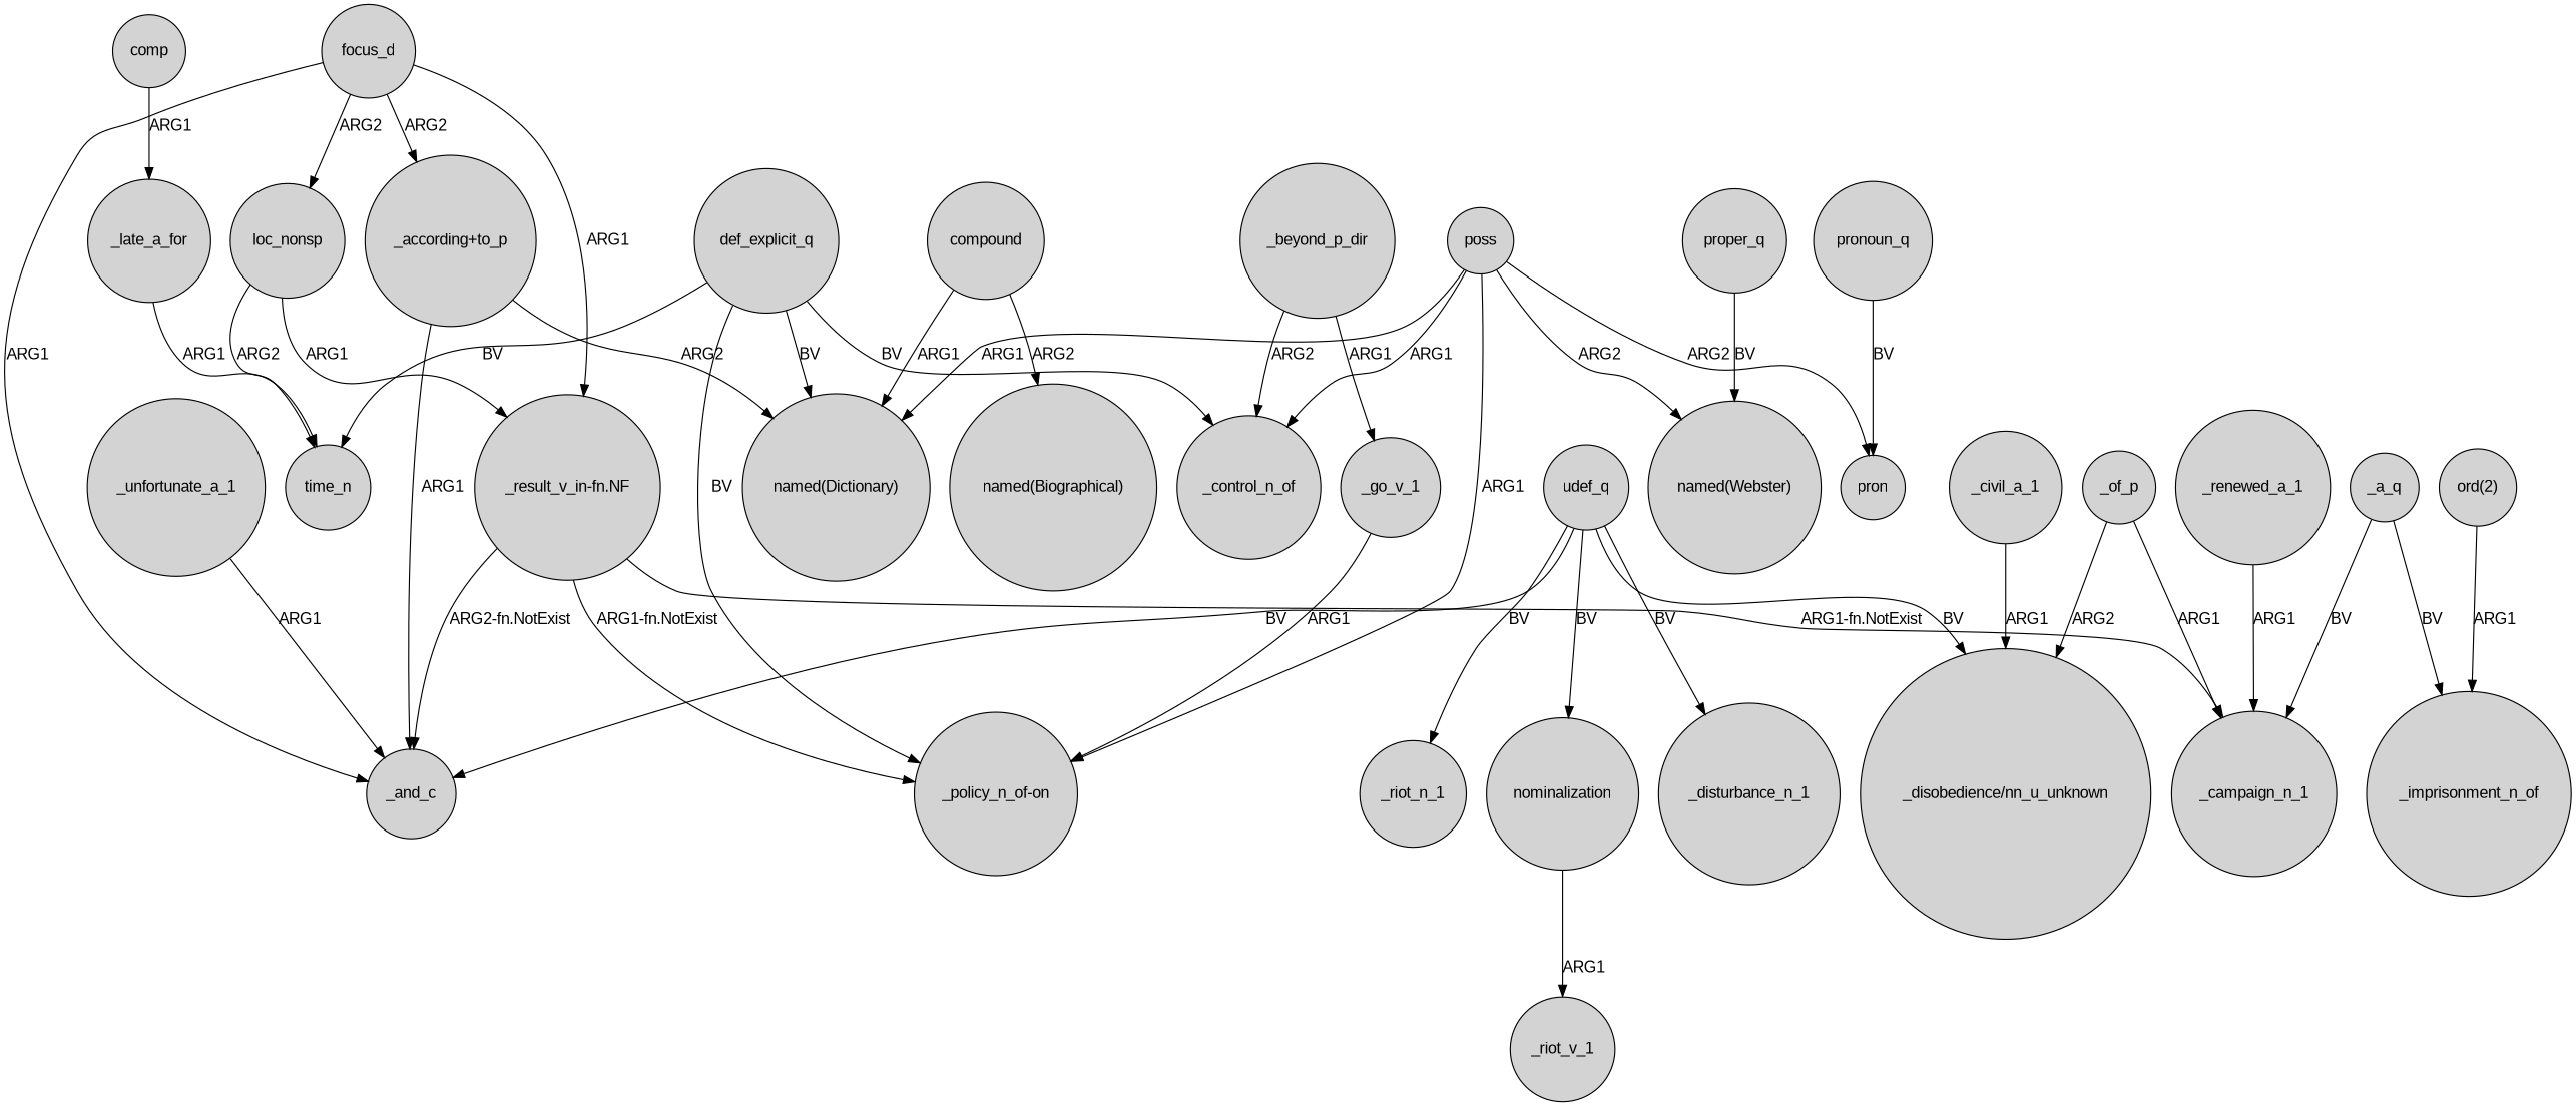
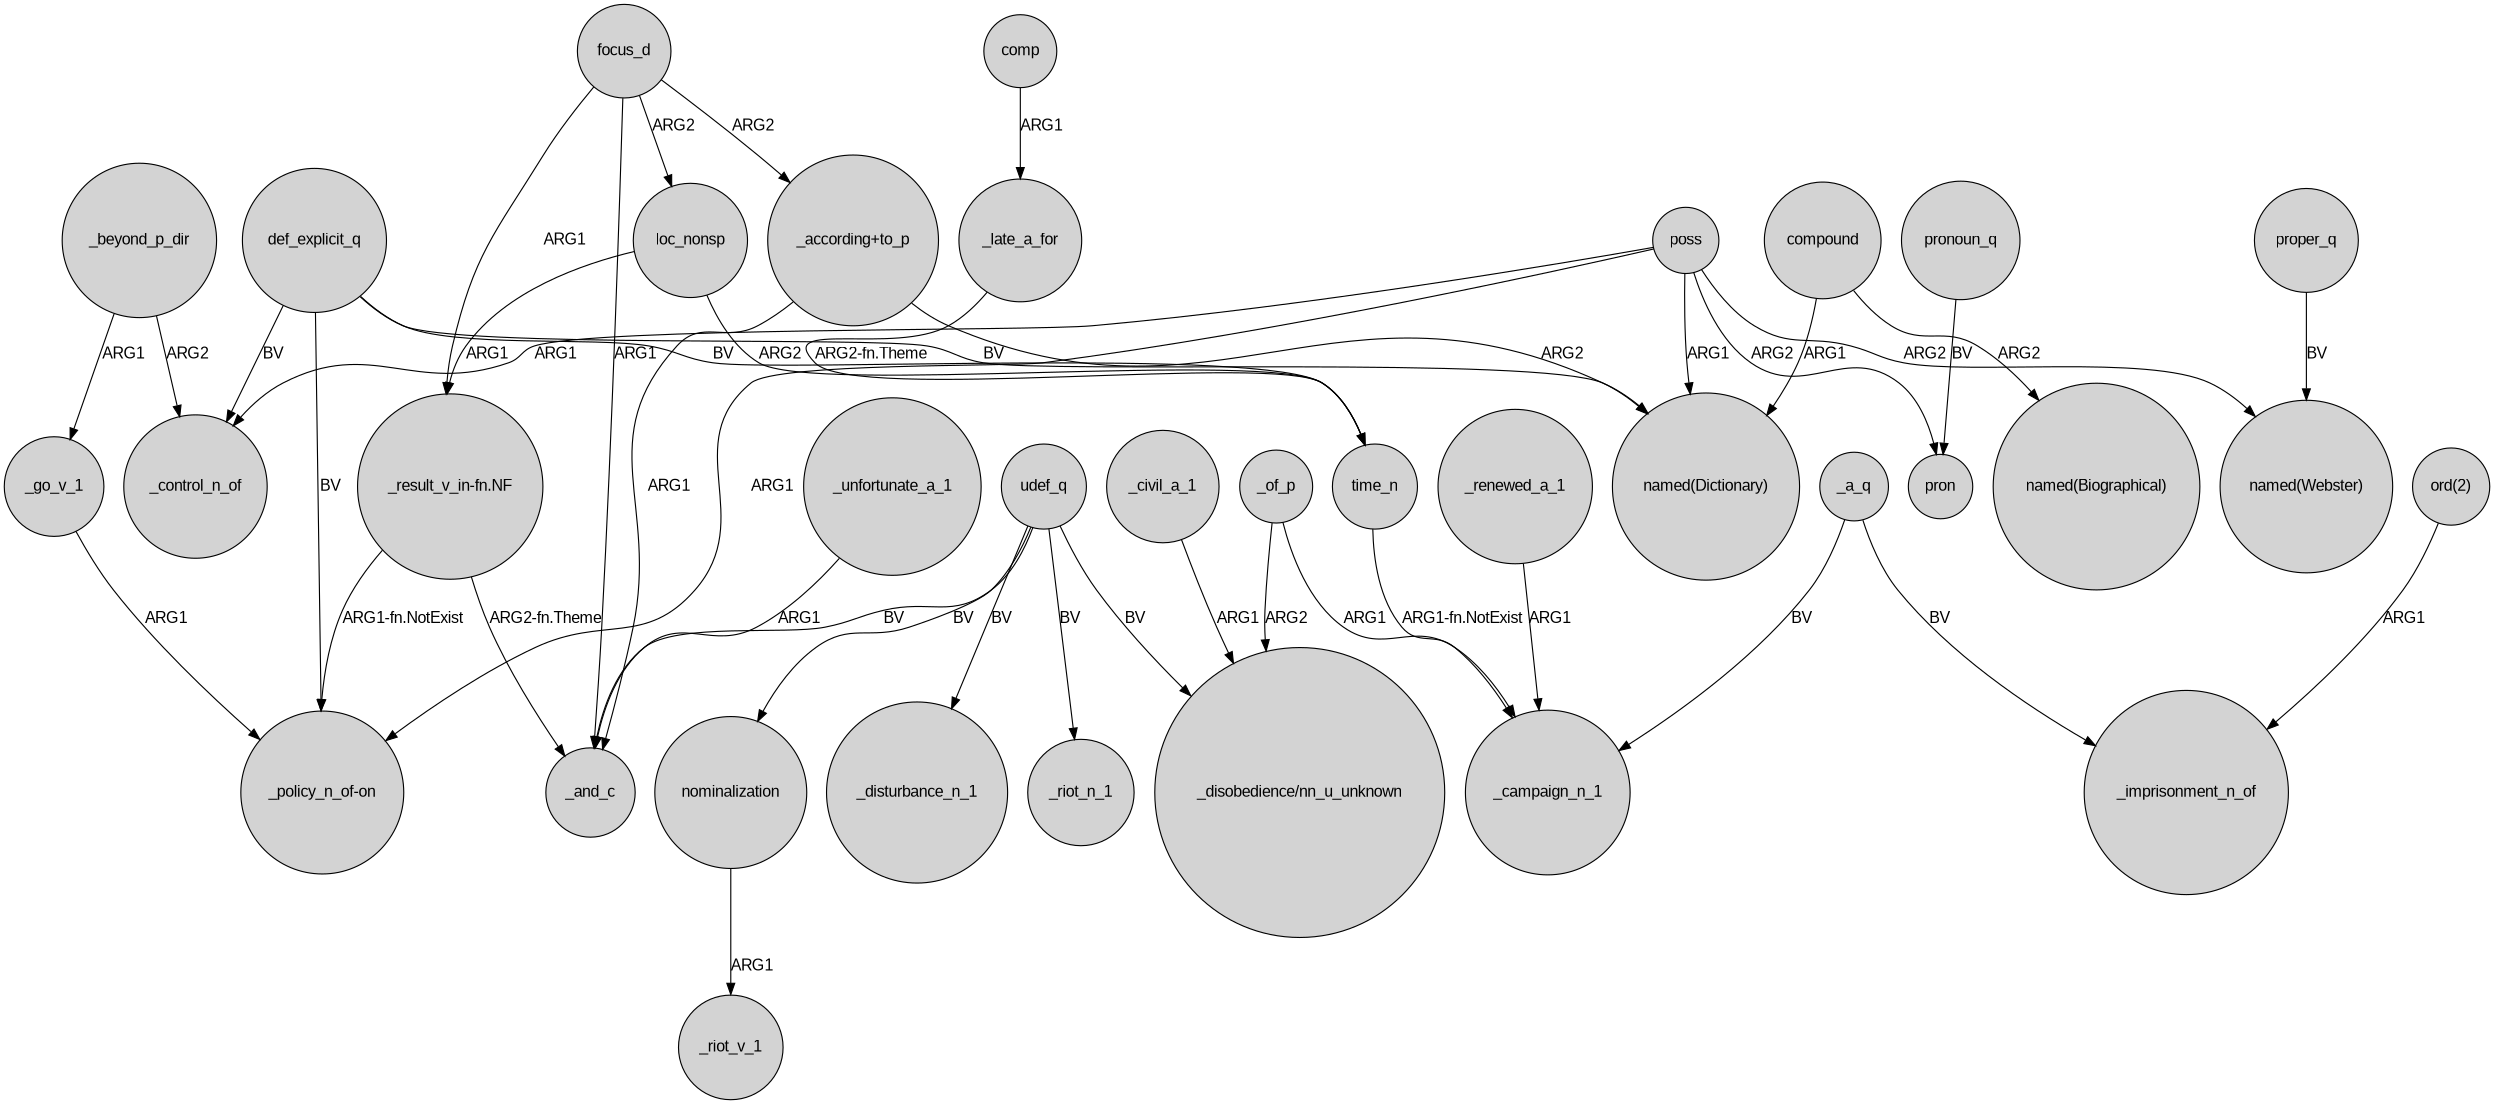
  digraph {
    fontname="Liberation Sans"
    node [fontname="Liberation Sans" shape=circle style=filled]
    edge [fontname="Liberation Sans"]
    _beyond_p_dir
    _go_v_1
    _control_n_of
    "_policy_n_of-on"
    focus_d
    loc_nonsp
    "_result_v_in-fn.NF"
    _and_c
    "_according+to_p"
    time_n
    _campaign_n_1
    "named(Dictionary)"
    comp
    _late_a_for
    udef_q
    _disturbance_n_1
    _riot_n_1
    "_disobedience/nn_u_unknown"
    nominalization
    _riot_v_1
    poss
    pron
    "named(Webster)"
    "ord(2)"
    _imprisonment_n_of
    def_explicit_q
    _of_p
    compound
    "named(Biographical)"
    _civil_a_1
    _renewed_a_1
    pronoun_q
    _a_q
    proper_q
    _unfortunate_a_1
    _beyond_p_dir -> _go_v_1 [label=ARG1]
    _beyond_p_dir -> _control_n_of [label=ARG2]
    _go_v_1 -> "_policy_n_of-on" [label=ARG1]
    focus_d -> loc_nonsp [label=ARG2]
    focus_d -> "_result_v_in-fn.NF" [label=ARG1]
    focus_d -> _and_c [label=ARG1]
    focus_d -> "_according+to_p" [label=ARG2]
    loc_nonsp -> "_result_v_in-fn.NF" [label=ARG1]
    loc_nonsp -> time_n [label=ARG2]
    "_result_v_in-fn.NF" -> "_policy_n_of-on" [label="ARG1-fn.NotExist"]
-   "_result_v_in-fn.NF" -> _and_c [label="ARG2-fn.NotExist"]
-   "_result_v_in-fn.NF" -> _campaign_n_1 [label="ARG1-fn.NotExist"]
+   "_result_v_in-fn.NF" -> _and_c [label="ARG2-fn.Theme"]
+   time_n -> _campaign_n_1 [label="ARG1-fn.NotExist"]
    "_according+to_p" -> _and_c [label=ARG1]
    "_according+to_p" -> "named(Dictionary)" [label=ARG2]
    comp -> _late_a_for [label=ARG1]
-   _late_a_for -> time_n [label=ARG1]
+   _late_a_for -> time_n [label="ARG2-fn.Theme"]
    udef_q -> _and_c [label=BV]
    udef_q -> _disturbance_n_1 [label=BV]
    udef_q -> _riot_n_1 [label=BV]
    udef_q -> "_disobedience/nn_u_unknown" [label=BV]
    udef_q -> nominalization [label=BV]
    nominalization -> _riot_v_1 [label=ARG1]
    poss -> _control_n_of [label=ARG1]
    poss -> "_policy_n_of-on" [label=ARG1]
    poss -> "named(Dictionary)" [label=ARG1]
    poss -> pron [label=ARG2]
    poss -> "named(Webster)" [label=ARG2]
    "ord(2)" -> _imprisonment_n_of [label=ARG1]
    def_explicit_q -> _control_n_of [label=BV]
    def_explicit_q -> "_policy_n_of-on" [label=BV]
    def_explicit_q -> time_n [label=BV]
    def_explicit_q -> "named(Dictionary)" [label=BV]
    _of_p -> _campaign_n_1 [label=ARG1]
    _of_p -> "_disobedience/nn_u_unknown" [label=ARG2]
    compound -> "named(Dictionary)" [label=ARG1]
    compound -> "named(Biographical)" [label=ARG2]
    _civil_a_1 -> "_disobedience/nn_u_unknown" [label=ARG1]
    _renewed_a_1 -> _campaign_n_1 [label=ARG1]
    pronoun_q -> pron [label=BV]
    _a_q -> _campaign_n_1 [label=BV]
    _a_q -> _imprisonment_n_of [label=BV]
    proper_q -> "named(Webster)" [label=BV]
    _unfortunate_a_1 -> _and_c [label=ARG1]
  }
